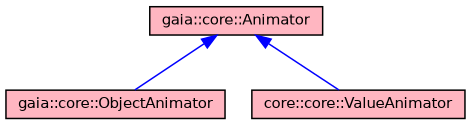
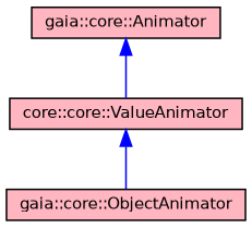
  digraph {
    node [color=black fillcolor=lightpink fontname=Helvetica fontsize=10 shape=record style=filled]
    edge [color=blue dir=back fontname=Helvetica fontsize=10 labelfontname=Helvetica labelfontsize=10 style=solid]
    n1 [fontcolor=black height=0.2 label="gaia::core::ObjectAnimator" width=0.4]
    n2 [height=0.2 label="core::core::ValueAnimator" width=0.4]
    n3 [height=0.2 label="gaia::core::Animator" width=0.4]
-   n3 -> n1
+   n2 -> n1
    n3 -> n2
  }
